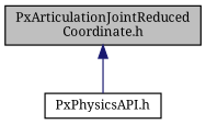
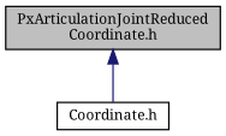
  digraph {
    fontname="Noto Serif"
    node [color=black fontname="Noto Serif" fontsize=10 shape=record style=filled]
    n1 [fillcolor=grey75 fontcolor=black height=0.2 label="PxArticulationJointReduced\lCoordinate.h" width=0.4]
-   n2 [fillcolor=white height=0.2 label="PxPhysicsAPI.h" width=0.4]
+   n2 [fillcolor=white height=0.2 label="Coordinate.h" width=0.4]
    n1 -> n2 [color=midnightblue dir=back fontname="Noto Serif" fontsize=10 labelfontname=Helvetica labelfontsize=10 style=solid]
  }
